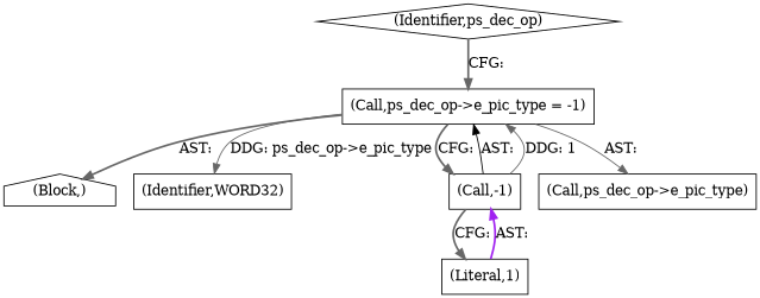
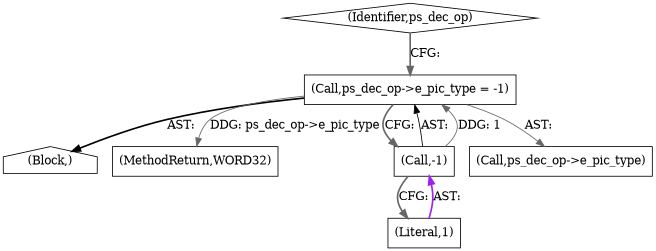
  digraph {
    node [shape=box]
    edge [color=gray40 style=bold]
    n1 [label="(Call,ps_dec_op->e_pic_type = -1)"]
    n2 [label="(Call,-1)"]
    n3 [label="(Block,)" shape=house]
-   n4 [label="(Identifier,WORD32)"]
+   n4 [label="(MethodReturn,WORD32)"]
    n5 [label="(Call,ps_dec_op->e_pic_type)"]
    n6 [label="(Literal,1)"]
    n7 [label="(Identifier,ps_dec_op)" shape=diamond]
    n1 -> n2 [label="CFG: "]
-   n1 -> n3 [label="AST: "]
+   n1 -> n3 [color=black label="AST: "]
    n1 -> n4 [label="DDG: ps_dec_op->e_pic_type" style=solid]
    n1 -> n5 [label="AST: " style=solid]
    n2 -> n1 [color=black label="AST: " style=solid]
    n2 -> n1 [label="DDG: 1" style=solid]
    n2 -> n6 [label="CFG: "]
    n6 -> n2 [color=purple label="AST: "]
    n7 -> n1 [label="CFG: "]
  }
